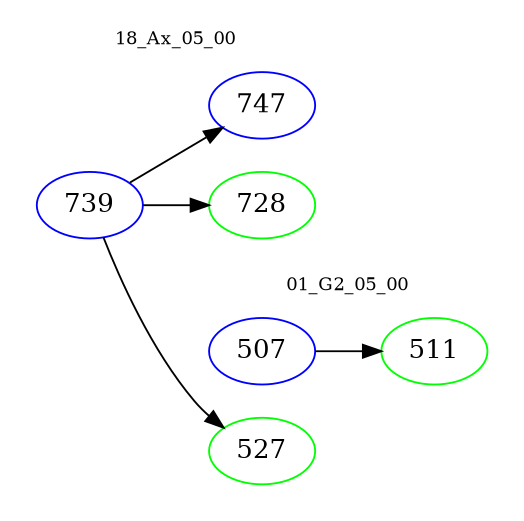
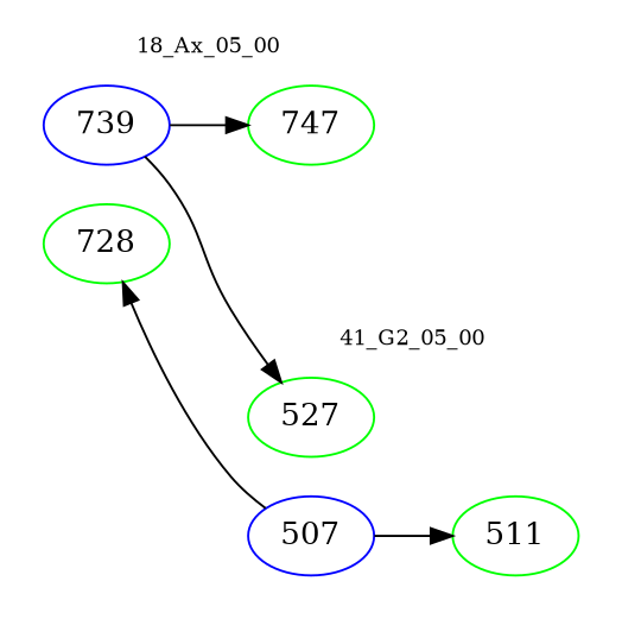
  digraph {
    rankdir=LR
    node [color=blue]
    edge [color=black]
    n1 [label=739]
    n2 [color=green label=728]
-   n3 [label=747]
+   n3 [color=green label=747]
    n4 [label=507]
    n5 [color=green label=527]
    n6 [color=green label=511]
    subgraph cluster_1 {
      color=white
      fontsize=10
      label="18_Ax_05_00"
      n1
      n2
      n3
    }
    subgraph cluster_2 {
      color=white
      fontsize=10
-     label="01_G2_05_00"
+     label="41_G2_05_00"
      n4
      n5
      n6
    }
-   n1 -> n2
+   n4 -> n2
    n1 -> n3
    n1 -> n5
    n4 -> n6
  }
